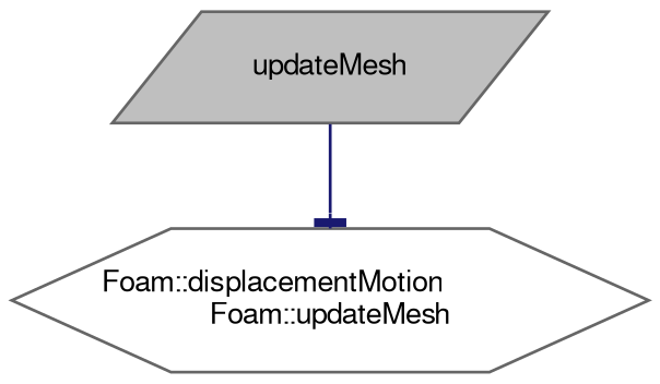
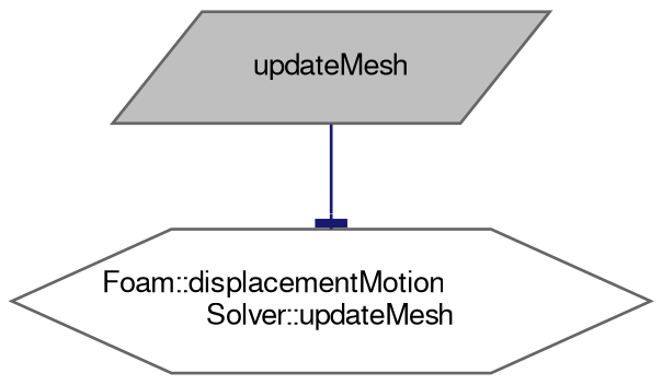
  digraph {
    rankdir=TB
    node [color=gray40 fontname=FreeSans fontsize=10]
    n1 [fillcolor=grey75 fontcolor=black height=0.2 label=updateMesh shape=parallelogram style=filled width=0.4]
-   n2 [height=0.2 label="Foam::displacementMotion\lFoam::updateMesh" shape=hexagon width=0.4]
+   n2 [height=0.2 label="Foam::displacementMotion\lSolver::updateMesh" shape=hexagon width=0.4]
    n1 -> n2 [color=midnightblue fontname=FreeSans fontsize=10 labelfontname=FreeSans labelfontsize=10 style=solid arrowhead=tee]
  }
